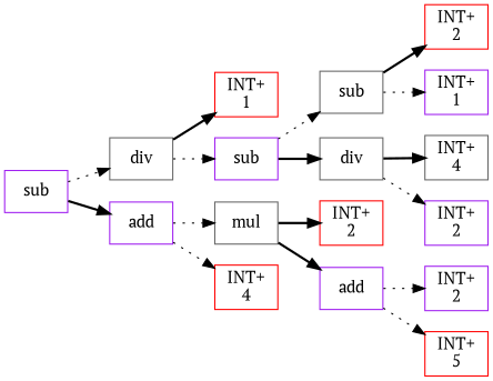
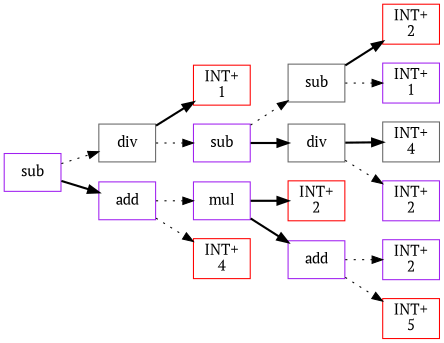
  digraph {
    rankdir=LR
    fontname="PT Serif"
    node [shape=box color=purple fontname="PT Serif"]
    edge [style=dotted fontname="PT Serif"]
    n1 [label=sub]
    n2 [label=div color=gray40]
    n3 [label=add]
    n4 [label="INT+\n1" color=red]
    n5 [label=sub]
    n6 [label=sub color=gray40]
    n7 [label=div color=gray40]
    n8 [label="INT+\n2" color=red]
    n9 [label="INT+\n1"]
    n10 [label="INT+\n4" color=gray40]
    n11 [label="INT+\n2"]
-   n12 [label=mul color=gray40]
+   n12 [label=mul]
    n13 [label="INT+\n4" color=red]
    n14 [label="INT+\n2" color=red]
    n15 [label=add]
    n16 [label="INT+\n2"]
    n17 [label="INT+\n5" color=red]
    n1 -> n2
    n1 -> n3 [style=bold]
    n2 -> n4 [style=bold]
    n2 -> n5
    n3 -> n12
    n3 -> n13
    n5 -> n6
    n5 -> n7 [style=bold]
    n6 -> n8 [style=bold]
    n6 -> n9
    n7 -> n10 [style=bold]
    n7 -> n11
    n12 -> n14 [style=bold]
    n12 -> n15 [style=bold]
    n15 -> n16
    n15 -> n17
  }
